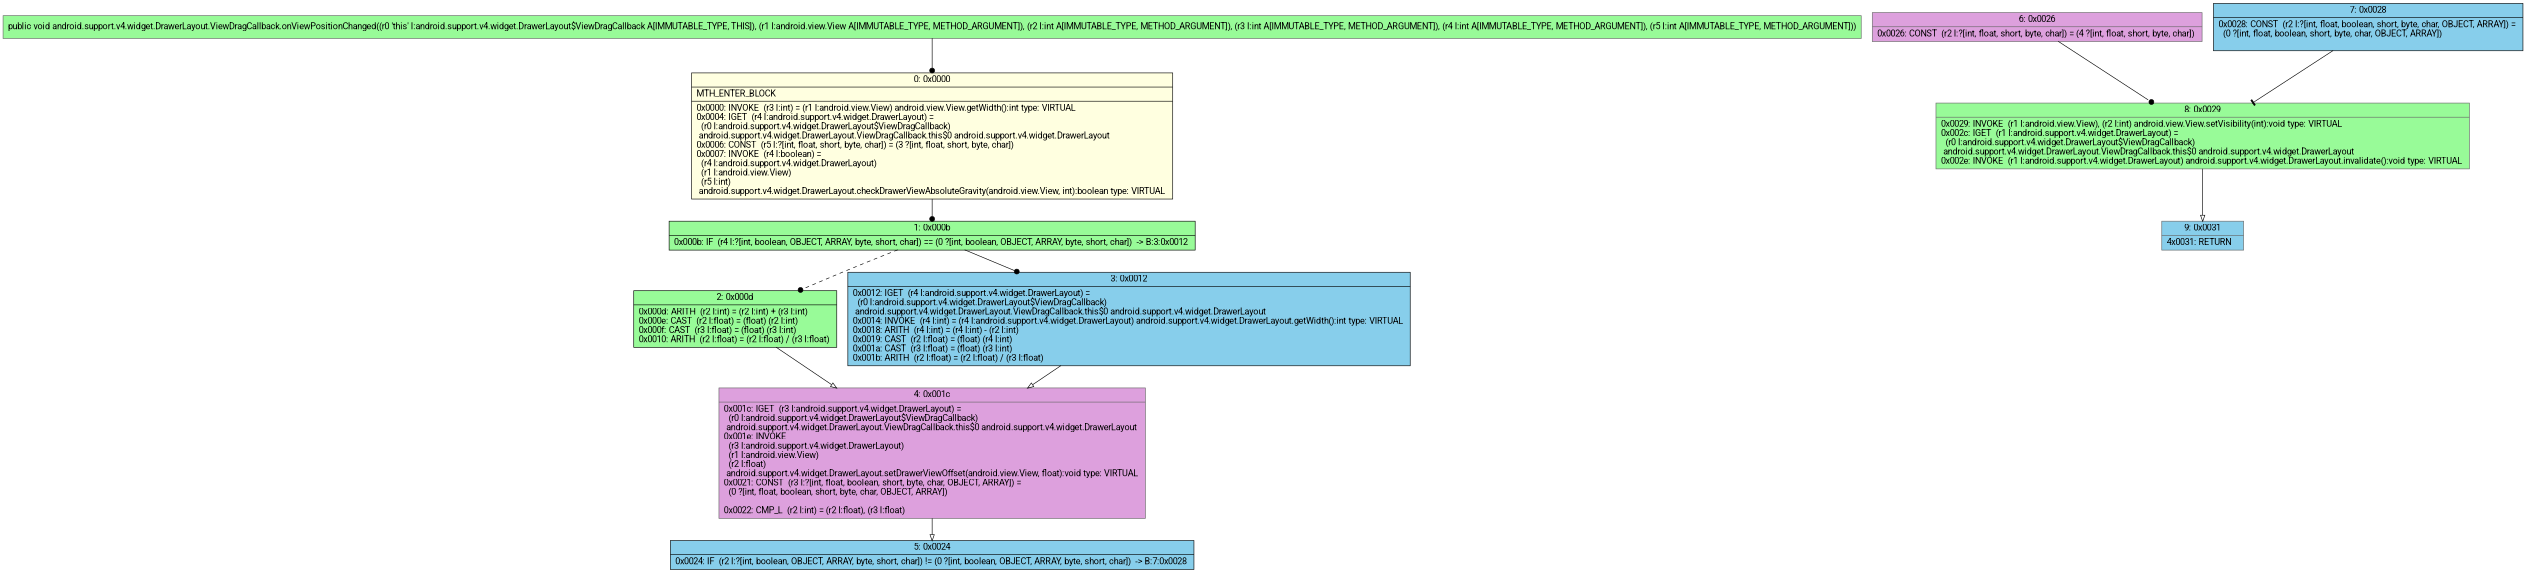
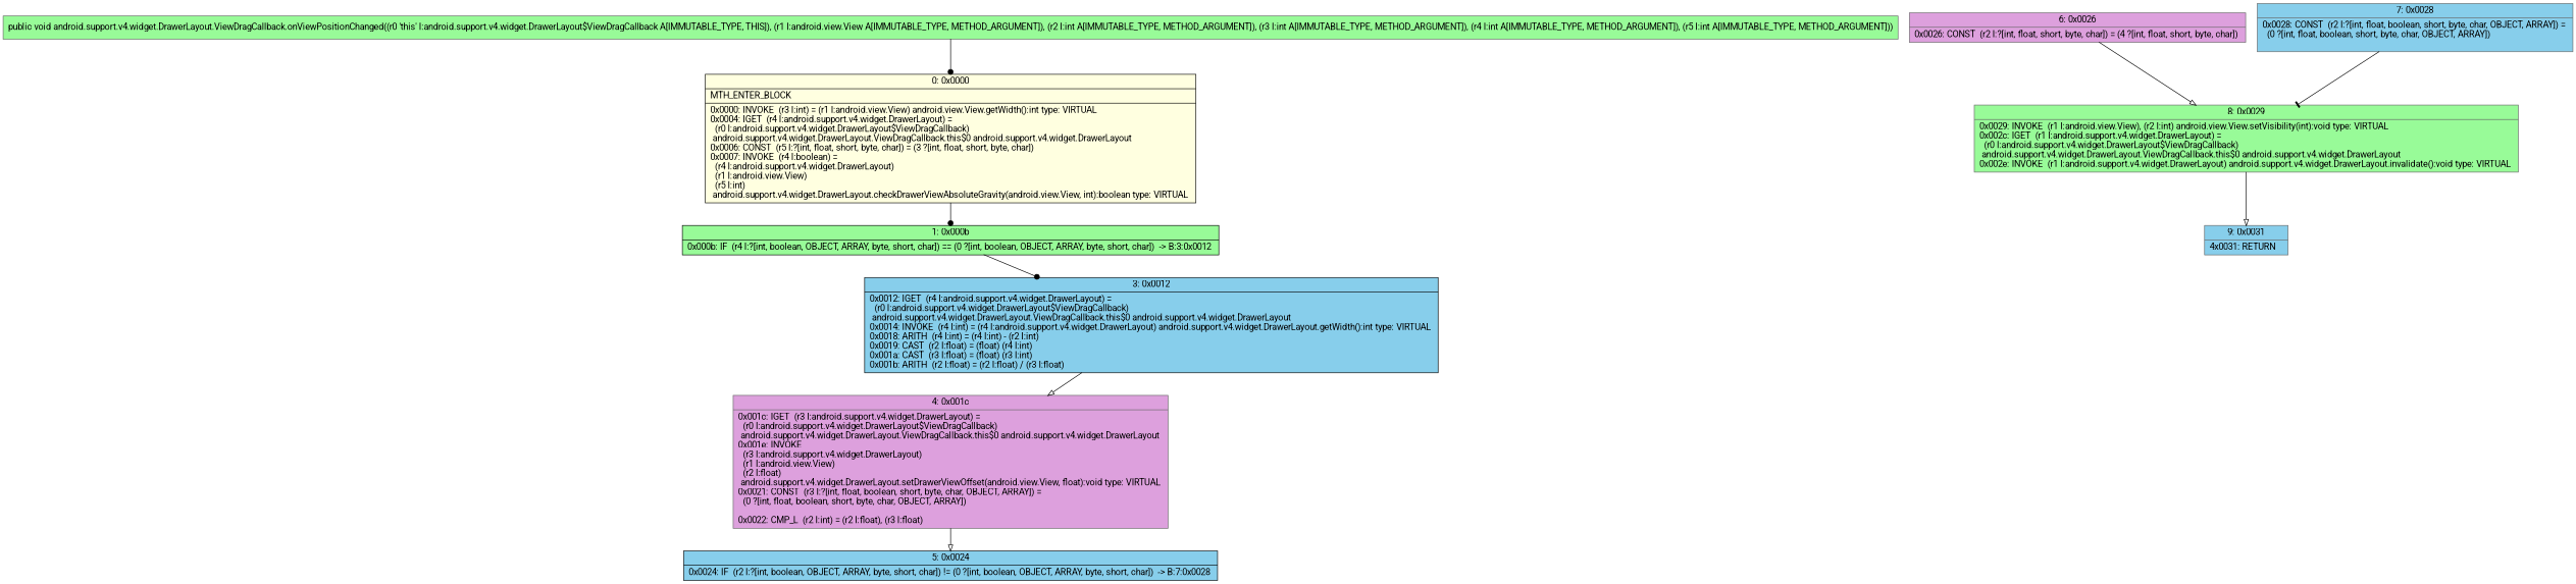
  digraph {
    fontname=Roboto
    node [color=gray40 fillcolor=palegreen fontname=Roboto shape=record style=filled]
    edge [arrowhead=onormal fontname=Roboto]
    n1 [color=black fillcolor=lightyellow label="{0\:\ 0x0000|MTH_ENTER_BLOCK\l|0x0000: INVOKE  (r3 I:int) = (r1 I:android.view.View) android.view.View.getWidth():int type: VIRTUAL \l0x0004: IGET  (r4 I:android.support.v4.widget.DrawerLayout) = \l  (r0 I:android.support.v4.widget.DrawerLayout$ViewDragCallback)\l android.support.v4.widget.DrawerLayout.ViewDragCallback.this$0 android.support.v4.widget.DrawerLayout \l0x0006: CONST  (r5 I:?[int, float, short, byte, char]) = (3 ?[int, float, short, byte, char]) \l0x0007: INVOKE  (r4 I:boolean) = \l  (r4 I:android.support.v4.widget.DrawerLayout)\l  (r1 I:android.view.View)\l  (r5 I:int)\l android.support.v4.widget.DrawerLayout.checkDrawerViewAbsoluteGravity(android.view.View, int):boolean type: VIRTUAL \l}"]
    n2 [color=black label="{1\:\ 0x000b|0x000b: IF  (r4 I:?[int, boolean, OBJECT, ARRAY, byte, short, char]) == (0 ?[int, boolean, OBJECT, ARRAY, byte, short, char])  \-\> B:3:0x0012 \l}"]
-   n3 [color=black label="{2\:\ 0x000d|0x000d: ARITH  (r2 I:int) = (r2 I:int) + (r3 I:int) \l0x000e: CAST  (r2 I:float) = (float) (r2 I:int) \l0x000f: CAST  (r3 I:float) = (float) (r3 I:int) \l0x0010: ARITH  (r2 I:float) = (r2 I:float) \/ (r3 I:float) \l}"]
    n4 [color=black fillcolor=skyblue label="{3\:\ 0x0012|0x0012: IGET  (r4 I:android.support.v4.widget.DrawerLayout) = \l  (r0 I:android.support.v4.widget.DrawerLayout$ViewDragCallback)\l android.support.v4.widget.DrawerLayout.ViewDragCallback.this$0 android.support.v4.widget.DrawerLayout \l0x0014: INVOKE  (r4 I:int) = (r4 I:android.support.v4.widget.DrawerLayout) android.support.v4.widget.DrawerLayout.getWidth():int type: VIRTUAL \l0x0018: ARITH  (r4 I:int) = (r4 I:int) \- (r2 I:int) \l0x0019: CAST  (r2 I:float) = (float) (r4 I:int) \l0x001a: CAST  (r3 I:float) = (float) (r3 I:int) \l0x001b: ARITH  (r2 I:float) = (r2 I:float) \/ (r3 I:float) \l}"]
    n5 [fillcolor=plum label="{4\:\ 0x001c|0x001c: IGET  (r3 I:android.support.v4.widget.DrawerLayout) = \l  (r0 I:android.support.v4.widget.DrawerLayout$ViewDragCallback)\l android.support.v4.widget.DrawerLayout.ViewDragCallback.this$0 android.support.v4.widget.DrawerLayout \l0x001e: INVOKE  \l  (r3 I:android.support.v4.widget.DrawerLayout)\l  (r1 I:android.view.View)\l  (r2 I:float)\l android.support.v4.widget.DrawerLayout.setDrawerViewOffset(android.view.View, float):void type: VIRTUAL \l0x0021: CONST  (r3 I:?[int, float, boolean, short, byte, char, OBJECT, ARRAY]) = \l  (0 ?[int, float, boolean, short, byte, char, OBJECT, ARRAY])\l \l0x0022: CMP_L  (r2 I:int) = (r2 I:float), (r3 I:float) \l}"]
    n6 [color=black fillcolor=skyblue label="{5\:\ 0x0024|0x0024: IF  (r2 I:?[int, boolean, OBJECT, ARRAY, byte, short, char]) != (0 ?[int, boolean, OBJECT, ARRAY, byte, short, char])  \-\> B:7:0x0028 \l}"]
    n7 [fillcolor=plum label="{6\:\ 0x0026|0x0026: CONST  (r2 I:?[int, float, short, byte, char]) = (4 ?[int, float, short, byte, char]) \l}"]
    n8 [label="{8\:\ 0x0029|0x0029: INVOKE  (r1 I:android.view.View), (r2 I:int) android.view.View.setVisibility(int):void type: VIRTUAL \l0x002c: IGET  (r1 I:android.support.v4.widget.DrawerLayout) = \l  (r0 I:android.support.v4.widget.DrawerLayout$ViewDragCallback)\l android.support.v4.widget.DrawerLayout.ViewDragCallback.this$0 android.support.v4.widget.DrawerLayout \l0x002e: INVOKE  (r1 I:android.support.v4.widget.DrawerLayout) android.support.v4.widget.DrawerLayout.invalidate():void type: VIRTUAL \l}"]
-   n9 [color=black fillcolor=skyblue label="{7\:\ 0x0028|0x0028: CONST  (r2 I:?[int, float, boolean, short, byte, char, OBJECT, ARRAY]) = \l  (0 ?[int, float, boolean, short, byte, char, OBJECT, ARRAY])\l \l}"]
+   n9 [fillcolor=skyblue label="{7\:\ 0x0028|0x0028: CONST  (r2 I:?[int, float, boolean, short, byte, char, OBJECT, ARRAY]) = \l  (0 ?[int, float, boolean, short, byte, char, OBJECT, ARRAY])\l \l}"]
    n10 [fillcolor=skyblue label="{9\:\ 0x0031|4x0031: RETURN   \l}"]
    n11 [label="{public void android.support.v4.widget.DrawerLayout.ViewDragCallback.onViewPositionChanged((r0 'this' I:android.support.v4.widget.DrawerLayout$ViewDragCallback A[IMMUTABLE_TYPE, THIS]), (r1 I:android.view.View A[IMMUTABLE_TYPE, METHOD_ARGUMENT]), (r2 I:int A[IMMUTABLE_TYPE, METHOD_ARGUMENT]), (r3 I:int A[IMMUTABLE_TYPE, METHOD_ARGUMENT]), (r4 I:int A[IMMUTABLE_TYPE, METHOD_ARGUMENT]), (r5 I:int A[IMMUTABLE_TYPE, METHOD_ARGUMENT])) }"]
    n1 -> n2 [arrowhead=dot]
-   n2 -> n3 [arrowhead=dot style=dashed]
    n2 -> n4 [arrowhead=dot]
-   n3 -> n5
    n4 -> n5
    n5 -> n6
-   n7 -> n8 [arrowhead=dot]
+   n7 -> n8
    n8 -> n10
    n9 -> n8 [arrowhead=tee]
    n11 -> n1 [arrowhead=dot]
  }
